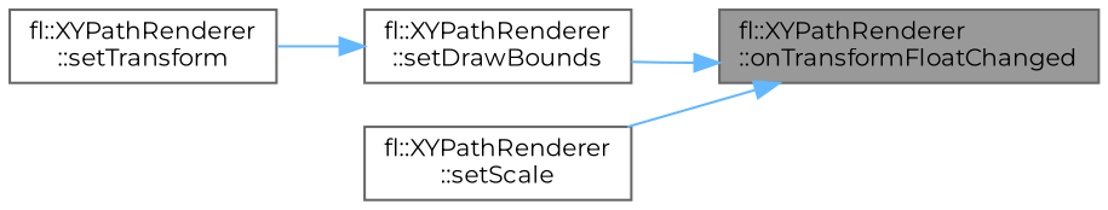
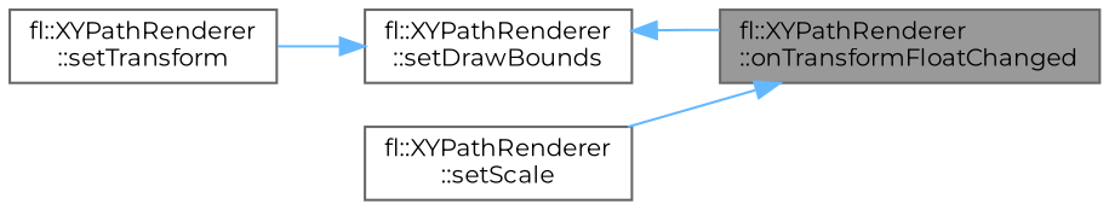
  digraph {
    fontname=Montserrat
    rankdir=RL
    node [color=grey40 fillcolor=white fontname=Montserrat fontsize=10 shape=box style=filled]
    edge [color=steelblue1 dir=back fontname=Montserrat fontsize=10 labelfontname=Helvetica labelfontsize=10 style=solid]
    n1 [color=gray40 fillcolor=grey60 fontcolor=black height=0.2 label="fl::XYPathRenderer\l::onTransformFloatChanged" width=0.4]
    n2 [height=0.2 label="fl::XYPathRenderer\l::setDrawBounds" width=0.4]
    n3 [height=0.2 label="fl::XYPathRenderer\l::setScale" width=0.4]
    n4 [height=0.2 label="fl::XYPathRenderer\l::setTransform" width=0.4]
-   n1 -> n2
+   n2 -> n1
    n1 -> n3
    n2 -> n4
  }
